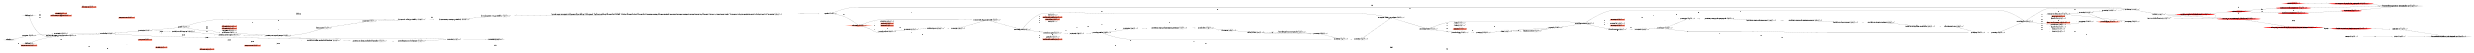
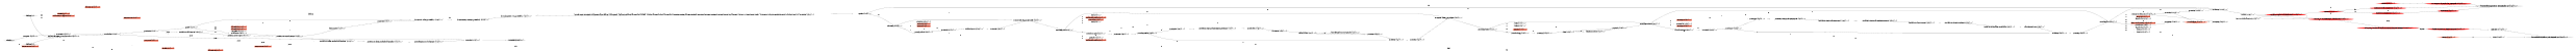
  digraph {
    rankdir=LR
    node [fillcolor=white shape=ellipse style=filled]
    edge [style=bold]
    n1 [fillcolor=tomato label="DBVModel model@@@45@@@['1', '0', '0']" shape=box]
    n2 [fillcolor=tomato label="IFile configFile@@@2@@@['0', '1', '0']" shape=box]
    n3 [fillcolor=red label="saveConfigFile(monitor.getNestedMonitor(),configFile,jsonString,encryptProject)@@@121@@@['0', '1', '0']"]
    n4 [label="configFile.setHidden(true)@@@123@@@['0', '1', '0']"]
    n5 [label="jsonWriter.name(\"network-profiles\")@@@52@@@['1', '1', '0']"]
    n6 [label="jsonWriter.beginObject()@@@53@@@['1', '1', '0']"]
    n7 [label="jsonWriter.name(np.getProfileName())@@@55@@@['1', '1', '0']"]
    n8 [label="jsonWriter.name(ct.getId())@@@85@@@['1', '1', '0']"]
    n9 [label="jsonWriter.beginObject()@@@86@@@['1', '1', '0']"]
    n10 [label="JSONUtils.fieldNE(jsonWriter,RegistryConstants.ATTR_NAME,ct.getName())@@@87@@@['1', '1', '0']"]
    n11 [fillcolor=tomato label="DBPConnectionType ct@@@84@@@['1', '0', '0']" shape=box]
    n12 [fillcolor=lightgray label="serializeTasks['0', '0', '1']" shape=diamond]
    n13 [fillcolor=tomato label="DBRProgressMonitor monitor@@@2@@@['0', '0', '1']" shape=box]
    n14 [label="jsonWriter.setIndent(\"\")@@@3@@@['0', '0', '1']"]
    n15 [fillcolor=tomato label="JsonWriter jsonWriter@@@2@@@['0', '0', '1']" shape=box]
    n16 [label="jsonWriter.beginObject()@@@4@@@['0', '0', '1']"]
    n17 [label="JSONUtils.field(jsonWriter,\"description\",task.getDescription())@@@10@@@['1', '1', '1']"]
    n18 [label="JSONUtils.field(jsonWriter,\"updateTime\",systemDateFormat.format(task.getUpdateTime()))@@@12@@@['0', '0', '1']"]
    n19 [label="JSONUtils.serializeProperties(jsonWriter,\"state\",task.getProperties())@@@13@@@['0', '0', '1']"]
    n20 [label="JSONUtils.field(jsonWriter,\"label\",task.getName())@@@9@@@['0', '0', '1']"]
    n21 [label="JSONUtils.field(jsonWriter,\"task\",task.getType().getId())@@@8@@@['0', '0', '1']"]
    n22 [label="JSONUtils.field(jsonWriter,\"createTime\",systemDateFormat.format(task.getCreateTime()))@@@11@@@['0', '0', '1']"]
    n23 [label="jsonWriter.beginObject()@@@59@@@['1', '1', '0']"]
    n24 [label="configuration.hasValuableInfo()@@@61@@@['1', '1', '0']" shape=diamond]
    n25 [label="saveNetworkHandlerConfiguration(jsonWriter,null,np,configuration)@@@62@@@['1', '1', '0']"]
    n26 [label="jsonWriter.endObject()@@@65@@@['1', '1', '0']"]
    n27 [label="drivers.entrySet()@@@101@@@['0', '1', '0']"]
    n28 [fillcolor=red label="CoreException e@@@129@@@['1', '0', '0']" shape=diamond]
    n29 [fillcolor=red label="throw new IOException(\"Error saving configuration to a file \" + configFile.getFullPath(),e)@@@130@@@['1', '0', '0']"]
    n30 [fillcolor=lightgray label="{saveSecureCredentialsFile(monitor.getNestedMonitor(),(IFolder)configFile.getParent(),origin)}@@@132@@@['1', '0', '0']"]
    n31 [label="jsonWriter.name(\"saved-filters\")@@@72@@@['1', '1', '0']"]
    n32 [label="jsonWriter.beginArray()@@@73@@@['1', '1', '0']"]
    n33 [label="!cf.isEmpty()@@@75@@@['1', '1', '0']" shape=diamond]
    n34 [label="connectionTypes.values()@@@84@@@['0', '1', '0']"]
    n35 [fillcolor=red label="configFile.create(ifs,true,monitor.getNestedMonitor())@@@122@@@['1', '0', '0']"]
    n36 [fillcolor=red label="configFile.setHidden(true)@@@123@@@['1', '0', '0']"]
    n37 [fillcolor=tomato label="DBRProgressMonitor monitor@@@2@@@['1', '0', '0']" shape=box]
    n38 [label="model.serialize(monitor,jsonWriter)@@@46@@@['1', '1', '0']"]
    n39 [label="jsonWriter.endObject()@@@48@@@['1', '1', '0']"]
    n40 [fillcolor=lightgray label="saveDataSources['1', '0', '0']" shape=diamond]
    n41 [fillcolor=tomato label="IFile configFile@@@2@@@['1', '0', '0']" shape=box]
    n42 [fillcolor=tomato label="DataSourceOrigin origin@@@2@@@['1', '0', '0']" shape=box]
    n43 [label="ByteArrayOutputStream dsConfigBuffer = new ByteArrayOutputStream(10000)@@@3@@@['1', '1', '0']"]
    n44 [fillcolor=tomato label="List<DataSourceDescriptor> localDataSources@@@2@@@['1', '1', '0']" shape=box]
    n45 [label="jsonWriter.name(task.getId())@@@6@@@['1', '1', '1']"]
    n46 [label="{jsonWriter.name(\"connections\")jsonWriter.beginObject()for (DataSourceDescriptor dataSource : localDataSources){if (!dataSource.isTemporary()) {saveDataSource(jsonWriter,dataSource)if (dataSource.getVirtualModel().hasValuableData()) {virtualModels.put(dataSource.getVirtualModel().getId(),dataSource.getVirtualModel())}DBPConnectionType connectionType = dataSource.getConnectionConfiguration().getConnectionType(){connectionTypes.put(connectionType.getId(),connectionType)}DriverDescriptor driver = dataSource.getDriver()if (driver.isCustom() && !driver.getProviderDescriptor().isTemporary()) {Map<String,DBPDriver> driverMap = drivers.computeIfAbsent(driver.getProviderId(),null)driverMap.put(driver.getId(),driver)}}}jsonWriter.endObject()}@@@19@@@['1', '1', '0']"]
    n47 [label="((DriverDescriptor)driver).serialize(jsonWriter,true)@@@105@@@['1', '1', '0']"]
    n48 [label="jsonWriter.endObject()@@@107@@@['1', '1', '0']"]
    n49 [fillcolor=tomato label="jsonWriter.name(dmap.getKey())@@@102@@@['1', '1', '0']"]
    n50 [label="jsonWriter.endObject()@@@109@@@['1', '1', '0']"]
    n51 [label="jsonWriter.endObject()@@@94@@@['1', '1', '0']"]
    n52 [label="jsonWriter.endObject()@@@96@@@['1', '1', '0']"]
    n53 [label="!CommonUtils.isEmpty(drivers)@@@98@@@['1', '1', '0']" shape=diamond]
    n54 [label="saveObjectFiler(jsonWriter,null,null,cf)@@@76@@@['1', '1', '0']"]
    n55 [label="jsonWriter.endArray()@@@79@@@['1', '1', '0']"]
    n56 [fillcolor=tomato label="Map.Entry<String,Map<String,DBPDriver>> dmap@@@101@@@['1', '1', '0']" shape=box]
    n57 [label="jsonWriter.beginObject()@@@44@@@['1', '1', '0']"]
    n58 [label="JSONUtils.fieldNE(jsonWriter,RegistryConstants.ATTR_COLOR,ct.getColor())@@@88@@@['1', '1', '0']"]
    n59 [label="JSONUtils.fieldNE(jsonWriter,RegistryConstants.ATTR_DESCRIPTION,ct.getDescription())@@@89@@@['1', '1', '0']"]
    n60 [label="JSONUtils.field(jsonWriter,\"auto-commit\",ct.isAutocommit())@@@90@@@['1', '1', '0']"]
    n61 [fillcolor=red label="!configFile.exists()@@@121@@@['1', '0', '0']" shape=diamond]
    n62 [fillcolor=red label="configFile.setContents(ifs,true,false,monitor.getNestedMonitor())@@@126@@@['1', '0', '0']"]
    n63 [label="registry.getAllFolders()@@@11@@@['1', '1', '0']"]
    n64 [fillcolor=tomato label="DBWNetworkProfile np@@@54@@@['0', '1', '0']" shape=box]
    n65 [label="origin.isDefault()@@@41@@@['1', '1', '0']" shape=diamond]
    n66 [label="!CommonUtils.isEmpty(profiles)@@@51@@@['1', '1', '0']" shape=diamond]
    n67 [label="List<DBSObjectFilter> savedFilters = registry.getSavedFilters()@@@70@@@['1', '1', '0']"]
    n68 [label="List<DBWNetworkProfile> profiles = registry.getNetworkProfiles()@@@50@@@['1', '1', '0']"]
    n69 [label="!CommonUtils.isEmpty(savedFilters)@@@71@@@['1', '1', '0']" shape=diamond]
-   n70 [fillcolor=tomato label="!virtualModels.isEmpty()@@@42@@@['1', '1', '0']" shape=diamond]
+   n70 [label="!virtualModels.isEmpty()@@@42@@@['1', '1', '0']" shape=diamond]
    n71 [label="!CommonUtils.isEmpty(connectionTypes)@@@81@@@['1', '1', '0']" shape=diamond]
    n72 [label="jsonWriter.endObject()@@@112@@@['1', '1', '0']"]
    n73 [label="profiles@@@54@@@['1', '1', '0']"]
    n74 [label="jsonWriter.endObject()@@@68@@@['1', '1', '0']"]
    n75 [label="jsonWriter.beginObject()@@@56@@@['1', '1', '0']" shape=diamond]
    n76 [label="JSONUtils.fieldNE(jsonWriter,RegistryConstants.ATTR_DESCRIPTION,np.getProfileDescription())@@@57@@@['1', '1', '0']"]
    n77 [label="np.getConfigurations()@@@60@@@['0', '1', '0']"]
    n78 [fillcolor=tomato label="DBWHandlerConfiguration configuration@@@60@@@['1', '1', '0']" shape=box]
    n79 [label="jsonWriter.name(\"handlers\")@@@58@@@['1', '1', '0']"]
    n80 [label="profiles@@@54@@@['1', '0', '0']"]
    n81 [fillcolor=tomato label="DBWHandlerConfiguration configuration@@@60@@@['1', '0', '0']" shape=box]
    n82 [label="jsonWriter.endObject()@@@66@@@['1', '1', '0']"]
    n83 [label="savedFilters@@@74@@@['1', '1', '0']"]
    n84 [fillcolor=tomato label="DBSObjectFilter cf@@@74@@@['0', '1', '0']" shape=box]
    n85 [label="savedFilters@@@74@@@['1', '0', '0']"]
    n86 [fillcolor=tomato label="DBVModel model@@@45@@@['0', '1', '0']" shape=box]
    n87 [label="virtualModels.values()@@@45@@@['1', '1', '0']"]
    n88 [label="jsonWriter.name(\"virtual-models\")@@@43@@@['1', '1', '0']"]
    n89 [label="jsonWriter.beginObject()@@@100@@@['1', '1', '0']"]
    n90 [label="jsonWriter.beginObject()@@@103@@@['1', '1', '0']"]
    n91 [label="jsonWriter.name(\"drivers\")@@@99@@@['1', '1', '0']"]
    n92 [label="dmap.getValue().values()@@@104@@@['1', '1', '0']"]
    n93 [label="drivers.entrySet()@@@101@@@['1', '0', '0']"]
    n94 [fillcolor=tomato label="DBPDriver driver@@@104@@@['0', '1', '0']" shape=box]
    n95 [label="dmap.getValue().values()@@@104@@@['1', '0', '0']"]
    n96 [label="JSONUtils.field(jsonWriter,\"confirm-execute\",ct.isConfirmExecute())@@@91@@@['1', '1', '0']"]
    n97 [fillcolor=tomato label="DBPConnectionType ct@@@84@@@['1', '1', '0']" shape=box]
    n98 [label="serializeModifyPermissions(jsonWriter,ct)@@@93@@@['1', '1', '0']"]
    n99 [label="jsonWriter.beginObject()@@@83@@@['1', '1', '0']"]
    n100 [label="JSONUtils.field(jsonWriter,\"confirm-data-change\",ct.isConfirmDataChange())@@@92@@@['1', '1', '0']"]
    n101 [label="jsonWriter.name(\"connection-types\")@@@82@@@['1', '1', '0']"]
    n102 [label="jsonWriter.flush()@@@113@@@['1', '1', '0']"]
    n103 [fillcolor=red label="InputStream ifs = new ByteArrayInputStream(dsConfigBuffer.toByteArray())@@@119@@@['1', '0', '0']"]
    n104 [fillcolor=red label="String jsonString = new String(dsConfigBuffer.toByteArray(),StandardCharsets.UTF_8)@@@119@@@['0', '1', '0']"]
    n105 [fillcolor=red label="boolean encryptProject = CommonUtils.toBoolean(registry.getProject().getProjectProperty(DBPProject.PROP_SECURE_PROJECT))@@@120@@@['0', '1', '0']"]
    n106 [label="jsonWriter.beginObject()@@@7@@@['1', '1', '1']"]
    n107 [label="Map<String,DBVModel> virtualModels = new LinkedHashMap<>()@@@16@@@['1', '1', '0']"]
    n108 [label="Map<String,DBPConnectionType> connectionTypes = new LinkedHashMap<>()@@@17@@@['1', '1', '0']"]
    n109 [label="Map<String,Map<String,DBPDriver>> drivers = new LinkedHashMap<>()@@@18@@@['1', '1', '0']"]
    n110 [label="origin.isDefault()@@@8@@@['1', '1', '0']" shape=diamond]
    n111 [label="jsonWriter.endObject()@@@14@@@['1', '1', '0']"]
    n112 [label="saveFolder(jsonWriter,folder)@@@12@@@['1', '1', '0']"]
    n113 [fillcolor=tomato label="DataSourceFolder folder@@@11@@@['0', '1', '0']" shape=box]
    n114 [fillcolor=tomato label="DataSourceFolder folder@@@11@@@['1', '0', '0']" shape=box]
    n115 [label="jsonWriter.name(\"folders\")@@@9@@@['1', '1', '0']"]
    n116 [label="jsonWriter.endObject()@@@14@@@['0', '0', '1']"]
    n117 [fillcolor=lightgray label="jsonWriter.endObject()@@@16@@@['0', '0', '1']"]
    n118 [fillcolor=lightgray label="{saveSecureCredentialsFile(monitor.getNestedMonitor(),(IFolder)configFile.getParent(),origin)}@@@128@@@['0', '1', '0']"]
    n119 [fillcolor=tomato label="DBRProgressMonitor monitor@@@2@@@['0', '1', '0']" shape=box]
    n120 [label="log.error(\"IO error while saving datasources json\",e)@@@117@@@['1', '1', '0']"]
-   n121 [label="CoreException e@@@125@@@['0', '1', '0']" shape=diamond]
+   n121 [fillcolor=tomato label="CoreException e@@@125@@@['0', '1', '0']" shape=diamond]
    n122 [label="log.debug(e)@@@126@@@['0', '1', '0']"]
    n123 [fillcolor=lightgray label="saveDataSources['0', '1', '0']" shape=diamond]
    n124 [fillcolor=tomato label="DataSourceOrigin origin@@@2@@@['0', '1', '0']" shape=box]
    n2 -> n3 [label=configFile style=solid]
    n3 -> n4
    n4 -> n118
    n5 -> n6
    n6 -> n7
    n7 -> n75
    n8 -> n9
    n9 -> n10
    n10 -> n58
    n12 -> n13 [label=true style=dotted]
    n12 -> n14
    n12 -> n15 [label=true style=dotted]
    n14 -> n16
    n15 -> n17 [label=jsonWriter style=solid]
    n15 -> n18 [label=jsonWriter style=solid]
    n15 -> n19 [label=jsonWriter style=solid]
    n15 -> n20 [label=jsonWriter style=solid]
    n15 -> n21 [label=jsonWriter style=solid]
    n15 -> n22 [label=jsonWriter style=solid]
    n16 -> n45
    n17 -> n22
    n17 -> n112
    n18 -> n19
    n19 -> n116
    n20 -> n17
    n21 -> n20
    n22 -> n18
    n23 -> n24
    n24 -> n25 [label=true style=dotted]
    n24 -> n25
    n24 -> n26
    n25 -> n24
    n25 -> n26
    n26 -> n82
    n28 -> n29 [label=true style=dotted]
    n28 -> n29
    n29 -> n30
    n31 -> n32
    n32 -> n33
    n33 -> n54 [label=true style=dotted]
    n33 -> n54
    n33 -> n55
    n35 -> n36
    n36 -> n30
    n37 -> n38 [label=monitor style=solid]
    n38 -> n39
    n39 -> n68
    n40 -> n37 [label=true style=dotted]
    n40 -> n41 [label=true style=dotted]
    n40 -> n42 [label=true style=dotted]
    n40 -> n43
    n40 -> n44 [label=true style=dotted]
    n42 -> n30 [label=origin style=solid]
    n43 -> n45
    n44 -> n46 [label=localDataSources style=solid]
    n45 -> n106
    n46 -> n65
    n47 -> n48
    n48 -> n49
    n48 -> n50
    n49 -> n90
    n50 -> n72
    n51 -> n8
    n51 -> n52
    n52 -> n53
    n53 -> n27 [label=true style=dotted]
    n53 -> n47 [label=true style=dotted]
    n53 -> n48 [label=true style=dotted]
    n53 -> n49 [label=true style=dotted]
    n53 -> n50 [label=true style=dotted]
    n53 -> n56 [label=true style=dotted]
    n53 -> n72
    n53 -> n89 [label=true style=dotted]
    n53 -> n90 [label=true style=dotted]
    n53 -> n91
    n53 -> n91 [label=true style=dotted]
    n53 -> n92 [label=true style=dotted]
    n53 -> n93 [label=true style=dotted]
    n53 -> n94 [label=true style=dotted]
    n53 -> n95 [label=true style=dotted]
    n54 -> n33
    n54 -> n55
    n55 -> n71
    n57 -> n38
    n58 -> n59
    n59 -> n60
    n60 -> n96
    n61 -> n35 [label=true style=dotted]
    n61 -> n35
    n61 -> n36 [label=true style=dotted]
    n61 -> n62 [label=false style=dotted]
    n61 -> n62
    n62 -> n30
    n65 -> n53 [label=true style=dotted]
    n65 -> n66 [label=true style=dotted]
    n65 -> n67 [label=true style=dotted]
    n65 -> n68 [label=true style=dotted]
    n65 -> n69 [label=true style=dotted]
    n65 -> n70 [label=true style=dotted]
    n65 -> n70
    n65 -> n71 [label=true style=dotted]
    n65 -> n72
    n66 -> n5
    n66 -> n5 [label=true style=dotted]
    n66 -> n6 [label=true style=dotted]
    n66 -> n7 [label=true style=dotted]
    n66 -> n23 [label=true style=dotted]
    n66 -> n24 [label=true style=dotted]
    n66 -> n26 [label=true style=dotted]
    n66 -> n64 [label=true style=dotted]
    n66 -> n67
    n66 -> n73 [label=true style=dotted]
    n66 -> n74 [label=true style=dotted]
    n66 -> n75 [label=true style=dotted]
    n66 -> n76 [label=true style=dotted]
    n66 -> n77 [label=true style=dotted]
    n66 -> n78 [label=true style=dotted]
    n66 -> n79 [label=true style=dotted]
    n66 -> n80 [label=true style=dotted]
    n66 -> n81 [label=true style=dotted]
    n66 -> n82 [label=true style=dotted]
    n67 -> n69
    n68 -> n66
    n69 -> n31
    n69 -> n31 [label=true style=dotted]
    n69 -> n32 [label=true style=dotted]
    n69 -> n33 [label=true style=dotted]
    n69 -> n55 [label=true style=dotted]
    n69 -> n71
    n69 -> n83 [label=true style=dotted]
    n69 -> n84 [label=true style=dotted]
    n69 -> n85 [label=true style=dotted]
    n70 -> n1 [label=true style=dotted]
    n70 -> n38 [label=true style=dotted]
    n70 -> n39 [label=true style=dotted]
    n70 -> n57 [label=true style=dotted]
    n70 -> n68
    n70 -> n86 [label=true style=dotted]
    n70 -> n87 [label=true style=dotted]
    n70 -> n88
    n70 -> n88 [label=true style=dotted]
    n71 -> n8 [label=true style=dotted]
    n71 -> n9 [label=true style=dotted]
    n71 -> n10 [label=true style=dotted]
    n71 -> n11 [label=true style=dotted]
    n71 -> n34 [label=true style=dotted]
    n71 -> n51 [label=true style=dotted]
    n71 -> n52 [label=true style=dotted]
    n71 -> n53
    n71 -> n58 [label=true style=dotted]
    n71 -> n59 [label=true style=dotted]
    n71 -> n60 [label=true style=dotted]
    n71 -> n96 [label=true style=dotted]
    n71 -> n97 [label=true style=dotted]
    n71 -> n98 [label=true style=dotted]
    n71 -> n99 [label=true style=dotted]
    n71 -> n100 [label=true style=dotted]
    n71 -> n101 [label=true style=dotted]
    n71 -> n101
    n72 -> n102
    n74 -> n67
    n75 -> n76
    n76 -> n79
    n79 -> n23
    n82 -> n7
    n82 -> n74
    n88 -> n57
    n89 -> n49
    n90 -> n47
    n91 -> n89
    n96 -> n100
    n98 -> n51
    n99 -> n8
    n100 -> n98
    n101 -> n99
    n102 -> n103
    n102 -> n104
    n103 -> n35 [label=ifs style=solid]
    n103 -> n61
    n103 -> n62 [label=ifs style=solid]
    n103 -> n104 [label=0 style=dashed]
    n104 -> n3 [label=jsonString style=solid]
    n104 -> n105
    n105 -> n3
    n105 -> n3 [label=encryptProject style=solid]
    n106 -> n21
    n106 -> n110
    n107 -> n108
    n108 -> n109
    n109 -> n46
    n110 -> n17 [label=true style=dotted]
    n110 -> n63 [label=true style=dotted]
    n110 -> n107
    n110 -> n111 [label=true style=dotted]
    n110 -> n112 [label=true style=dotted]
    n110 -> n113 [label=true style=dotted]
    n110 -> n114 [label=true style=dotted]
    n110 -> n115
    n110 -> n115 [label=true style=dotted]
    n111 -> n107
    n112 -> n20 [label=0 style=dashed]
    n112 -> n111
    n115 -> n17
    n115 -> n45 [label=0 style=dashed]
    n116 -> n45
    n116 -> n117
    n119 -> n38 [label=monitor style=solid]
    n120 -> n103
    n120 -> n104
    n121 -> n122
    n121 -> n122 [label=true style=dotted]
    n122 -> n118
    n123 -> n2 [label=true style=dotted]
    n123 -> n43
    n123 -> n44 [label=true style=dotted]
    n123 -> n119 [label=true style=dotted]
    n123 -> n124 [label=true style=dotted]
    n124 -> n118 [label=origin style=solid]
  }
